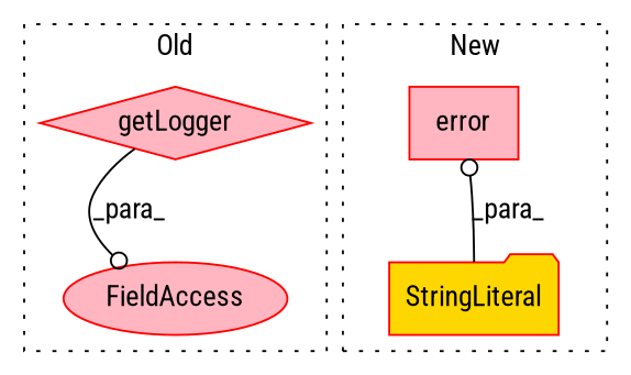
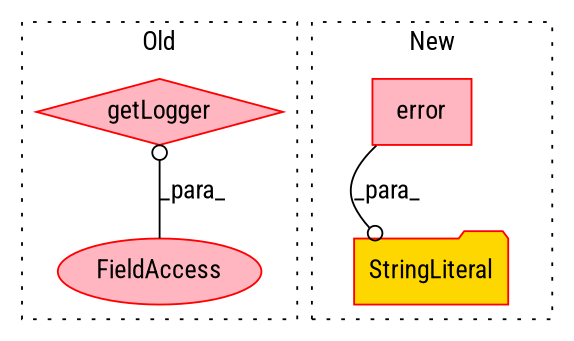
  digraph {
    fontname="Roboto Condensed"
    node [a=32 color=red fillcolor=lightpink fontname="Roboto Condensed" style=filled]
    edge [arrowhead=odot fontname="Roboto Condensed"]
    n1 [l="10,1" label=getLogger s="2227,2245" shape=diamond]
    n2 [a=22 l=8 label=FieldAccess s=2237 shape=ellipse]
    n3 [l="6,1" label=error s="2961,3021" shape=box]
    n4 [a=45 fillcolor=gold l=36 label=StringLiteral s=2967 shape=folder]
    subgraph cluster_1 {
      label=Old
      style=dotted
      n1
      n2
    }
    subgraph cluster_2 {
      label=New
      style=dotted
      n3
      n4
    }
-   n1 -> n2 [label=_para_]
-   n4 -> n3 [label=_para_]
+   n2 -> n1 [label=_para_]
+   n3 -> n4 [label=_para_]
  }
